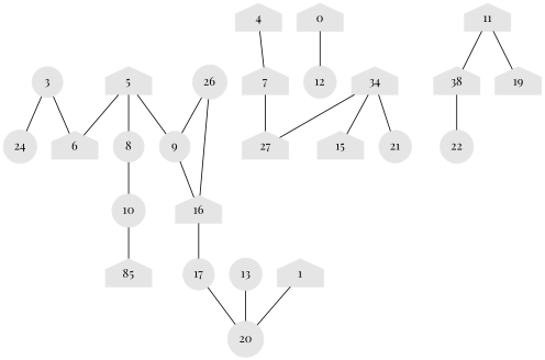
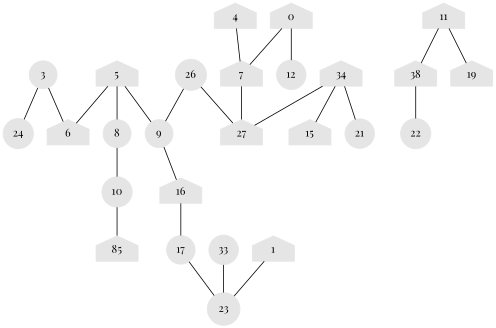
  graph {
    fontname="Playfair Display"
    node [color=gray90 fontname="Playfair Display" shape=house style=filled]
    edge [fontname="Playfair Display" weight=1.0]
-   23 [shape=circle label=20]
+   23 [shape=circle]
    1
    n3 [label=0]
    7
    12 [shape=circle]
    27
    3 [shape=circle]
    6
    24 [shape=circle]
    4
    5
    8 [shape=circle]
    9 [shape=circle]
    10 [shape=circle]
    16
    22 [shape=circle]
    n17 [label=85]
    17 [shape=circle]
    n19 [label=38]
    11
    19
-   13 [shape=circle]
+   13 [shape=circle label=33]
    n23 [label=34]
    15
    21 [shape=circle]
    26 [shape=circle]
    1 -- 23
+   n3 -- 7
    n3 -- 12
    7 -- 27
    3 -- 6
    3 -- 24
    4 -- 7
    5 -- 6
    5 -- 8
    5 -- 9
    8 -- 10
    9 -- 16
    10 -- n17
    16 -- 17
    17 -- 23
    n19 -- 22
    11 -- n19
    11 -- 19
    13 -- 23
    n23 -- 27
    n23 -- 15
    n23 -- 21
-   26 -- 16
+   26 -- 27
    26 -- 9
  }
